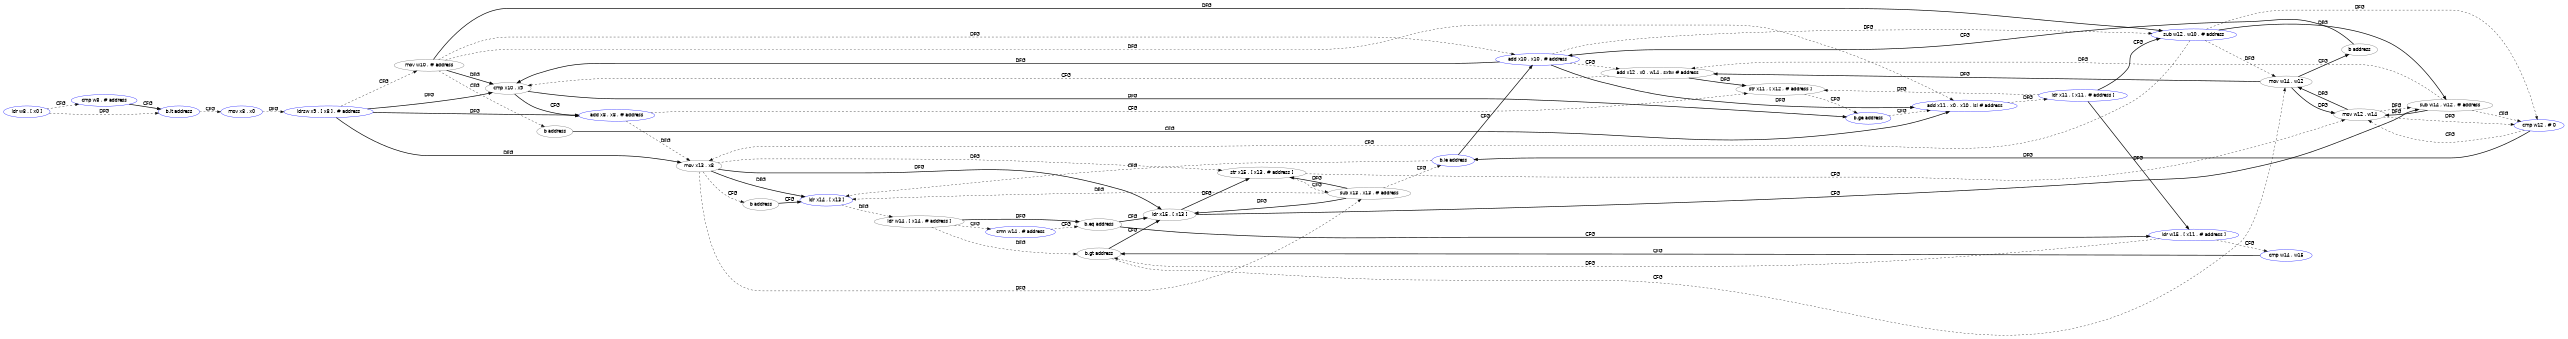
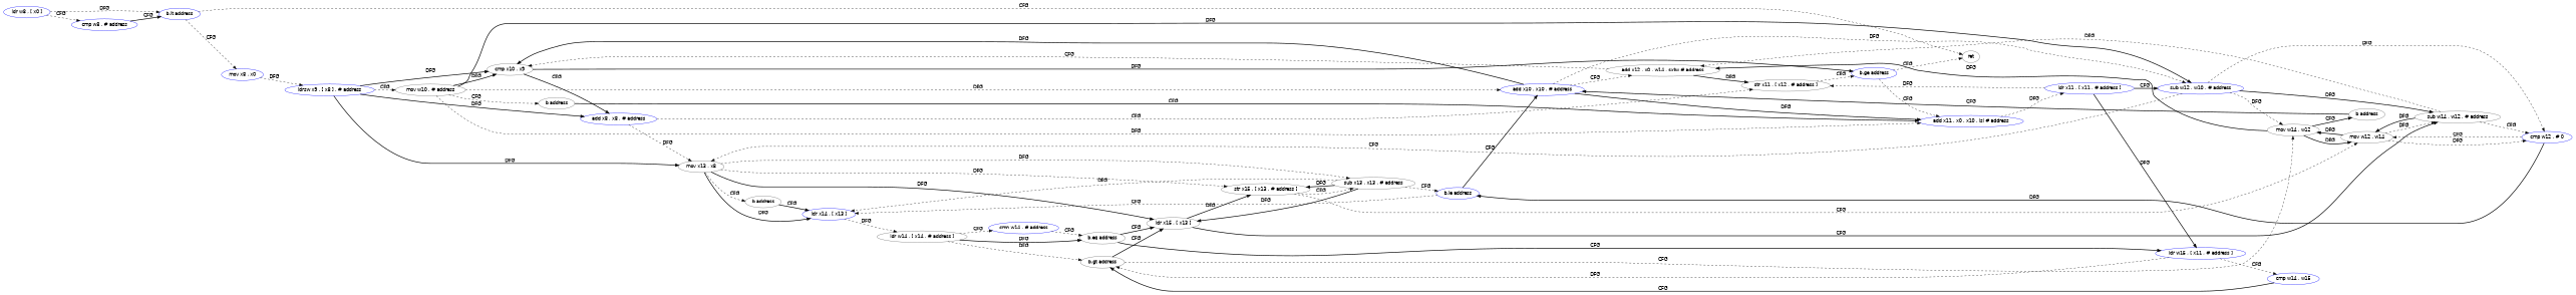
  digraph {
    fontname="DejaVu Sans"
    rankdir=LR
    node [color=gray40 fontname="DejaVu Sans"]
    edge [fontname="DejaVu Sans" style=dashed]
    n1 [color=blue label="ldr w8 , [ x0 ]"]
    n2 [color=blue label="cmp w8 , # address"]
    n3 [color=blue label="b.lt address"]
+   n4 [label=ret]
    n5 [color=blue label="mov x8 , x0"]
    n6 [color=blue label="ldrsw x9 , [ x8 ] , # address"]
    n7 [label="mov w10 , # address"]
    n8 [label="mov x13 , x8"]
    n9 [label="cmp x10 , x9"]
    n10 [color=blue label="add x8 , x8 , # address"]
    n11 [label="b address"]
    n12 [color=blue label="add x11 , x0 , x10 , lsl # address"]
    n13 [color=blue label="sub w12 , w10 , # address"]
    n14 [color=blue label="add x10 , x10 , # address"]
    n15 [label="b address"]
    n16 [color=blue label="ldr x14 , [ x13 ]"]
    n17 [label="ldr x15 , [ x13 ]"]
    n18 [label="str x15 , [ x13 , # address ]"]
    n19 [label="sub x13 , x13 , # address"]
    n20 [color=blue label="b.ge address"]
    n21 [label="str x11 , [ x12 , # address ]"]
    n22 [color=blue label="ldr x11 , [ x11 , # address ]"]
    n23 [label="sub w14 , w12 , # address"]
    n24 [color=blue label="cmp w12 , # 0"]
    n25 [label="mov w14 , w12"]
    n26 [label="add x12 , x0 , w14 , sxtw # address"]
    n27 [color=blue label="ldr w15 , [ x11 , # address ]"]
    n28 [label="b.gt address"]
    n29 [color=blue label="cmp w14 , w15"]
    n30 [label="mov w12 , w14"]
    n31 [color=blue label="b.le address"]
    n32 [label="b address"]
    n33 [label="ldr w14 , [ x14 , # address ]"]
    n34 [color=blue label="cmn w14 , # address"]
    n35 [label="b.eq address"]
    n1 -> n2 [label=CFG]
    n1 -> n3 [label=DFG]
    n2 -> n3 [label=CFG style=bold]
+   n3 -> n4 [label=CFG]
    n3 -> n5 [label=CFG]
    n5 -> n6 [label=DFG]
    n6 -> n7 [label=CFG]
    n6 -> n8 [label=DFG style=bold]
    n6 -> n9 [label=DFG style=bold]
    n6 -> n10 [label=DFG style=bold]
    n7 -> n9 [label=DFG style=bold]
    n7 -> n11 [label=CFG]
    n7 -> n12 [label=DFG]
    n7 -> n13 [label=DFG style=bold]
    n7 -> n14 [label=DFG]
    n8 -> n15 [label=CFG]
    n8 -> n16 [label=DFG style=bold]
    n8 -> n17 [label=DFG style=bold]
    n8 -> n18 [label=DFG]
    n8 -> n19 [label=DFG]
    n9 -> n10 [label=CFG style=bold]
    n9 -> n20 [label=DFG style=bold]
    n10 -> n8 [label=DFG]
    n10 -> n21 [label=CFG]
    n11 -> n12 [label=CFG style=bold]
    n12 -> n22 [label=DFG]
    n13 -> n8 [label=CFG]
    n13 -> n23 [label=DFG style=bold]
    n13 -> n24 [label=DFG]
    n13 -> n25 [label=DFG]
    n14 -> n9 [label=DFG style=bold]
    n14 -> n12 [label=DFG style=bold]
    n14 -> n13 [label=DFG]
    n14 -> n26 [label=CFG]
    n15 -> n16 [label=CFG style=bold]
    n16 -> n33 [label=DFG]
    n17 -> n18 [label=DFG style=bold]
    n17 -> n23 [label=CFG style=bold]
    n18 -> n19 [label=CFG]
    n18 -> n30 [label=CFG]
    n19 -> n16 [label=DFG]
    n19 -> n17 [label=DFG style=bold]
    n19 -> n18 [label=DFG style=bold]
    n19 -> n31 [label=CFG]
+   n20 -> n4 [label=CFG]
    n20 -> n12 [label=CFG]
    n21 -> n20 [label=CFG]
    n22 -> n13 [label=CFG style=bold]
    n22 -> n21 [label=DFG]
    n22 -> n27 [label=DFG style=bold]
    n23 -> n24 [label=CFG]
    n23 -> n26 [label=DFG]
    n23 -> n30 [label=DFG style=bold]
    n24 -> n30 [label=CFG]
    n24 -> n31 [label=DFG style=bold]
    n25 -> n26 [label=DFG style=bold]
    n25 -> n30 [label=DFG style=bold]
    n25 -> n32 [label=CFG style=bold]
    n26 -> n9 [label=CFG]
    n26 -> n21 [label=DFG style=bold]
    n27 -> n28 [label=DFG]
    n27 -> n29 [label=CFG]
    n28 -> n17 [label=CFG style=bold]
    n28 -> n25 [label=CFG]
    n29 -> n28 [label=CFG style=bold]
    n30 -> n23 [label=DFG]
    n30 -> n24 [label=DFG]
    n30 -> n25 [label=DFG style=bold]
    n31 -> n14 [label=CFG style=bold]
    n31 -> n16 [label=CFG]
    n32 -> n14 [label=CFG style=bold]
    n33 -> n28 [label=DFG]
    n33 -> n34 [label=CFG]
    n33 -> n35 [label=DFG style=bold]
    n34 -> n35 [label=CFG]
    n35 -> n17 [label=CFG style=bold]
    n35 -> n27 [label=CFG style=bold]
  }
